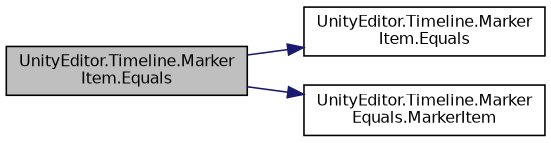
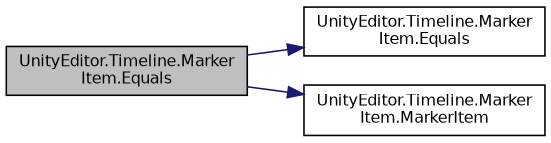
  digraph {
    rankdir=LR
    node [color=black fillcolor=white fontname=Helvetica fontsize=10 shape=record style=filled]
    edge [color=midnightblue fontname=Helvetica fontsize=10 labelfontname=Helvetica labelfontsize=10 style=solid]
    n1 [fillcolor=grey75 fontcolor=black height=0.2 label="UnityEditor.Timeline.Marker\lItem.Equals" width=0.4]
    n2 [height=0.2 label="UnityEditor.Timeline.Marker\lItem.Equals" width=0.4]
-   n3 [height=0.2 label="UnityEditor.Timeline.Marker\lEquals.MarkerItem" width=0.4]
+   n3 [height=0.2 label="UnityEditor.Timeline.Marker\lItem.MarkerItem" width=0.4]
    n1 -> n2
    n1 -> n3
  }
